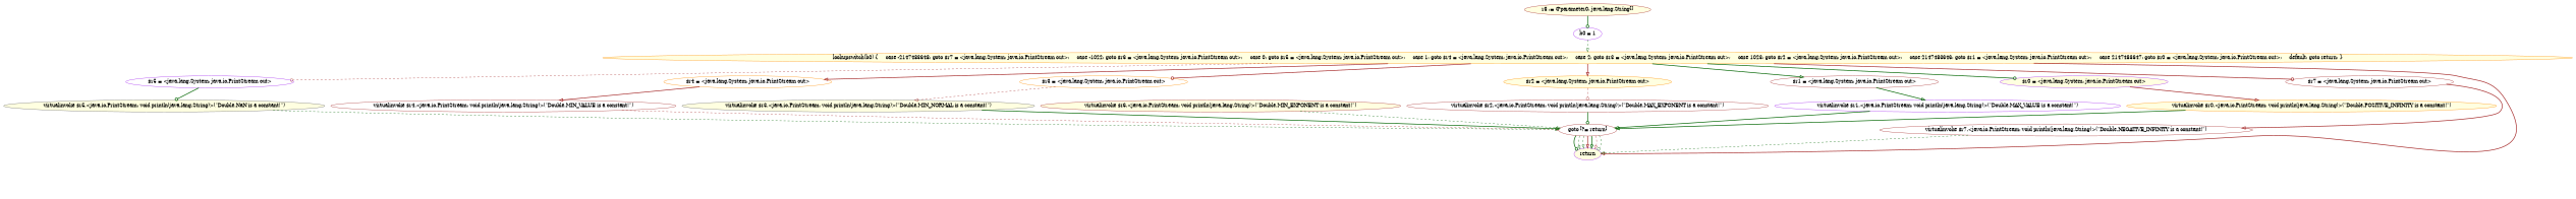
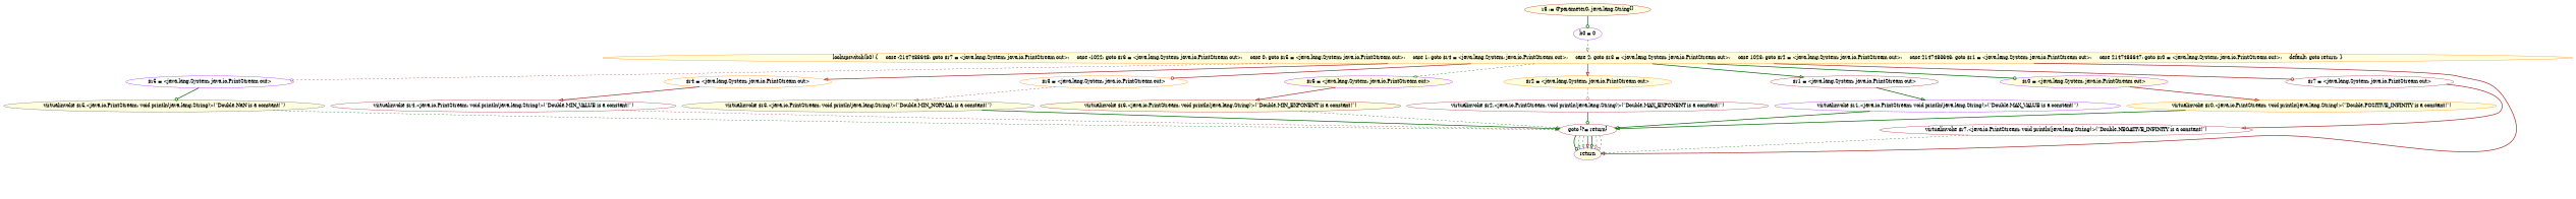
  digraph {
    node [color=brown fillcolor=white style=filled]
    edge [arrowhead=onormal color=darkgreen style=bold]
    "r8 := @parameter0: java.lang.String[]" [fillcolor=lightyellow]
-   "b0 = 0" [color=purple label="b0 = 1"]
+   "b0 = 0" [color=purple]
    "lookupswitch(b0) {     case -2147483648: goto $r7 = <java.lang.System: java.io.PrintStream out>;     case -1022: goto $r6 = <java.lang.System: java.io.PrintStream out>;     case 0: goto $r5 = <java.lang.System: java.io.PrintStream out>;     case 1: goto $r4 = <java.lang.System: java.io.PrintStream out>;     case 2: goto $r3 = <java.lang.System: java.io.PrintStream out>;     case 1023: goto $r2 = <java.lang.System: java.io.PrintStream out>;     case 2147483646: goto $r1 = <java.lang.System: java.io.PrintStream out>;     case 2147483647: goto $r0 = <java.lang.System: java.io.PrintStream out>;     default: goto return; }" [color=darkorange fillcolor=lightyellow]
    "$r5 = <java.lang.System: java.io.PrintStream out>" [color=purple]
    "$r4 = <java.lang.System: java.io.PrintStream out>" [color=darkorange]
    "$r3 = <java.lang.System: java.io.PrintStream out>" [color=darkorange]
+   "$r6 = <java.lang.System: java.io.PrintStream out>" [color=purple fillcolor=lightyellow]
    "$r2 = <java.lang.System: java.io.PrintStream out>" [color=darkorange fillcolor=lightyellow]
    "$r1 = <java.lang.System: java.io.PrintStream out>"
    "$r0 = <java.lang.System: java.io.PrintStream out>" [color=purple fillcolor=lightyellow]
    "$r7 = <java.lang.System: java.io.PrintStream out>"
    return [color=purple fillcolor=lightyellow]
    "virtualinvoke $r5.<java.io.PrintStream: void println(java.lang.String)>(\"Double.NaN is a constant!\")" [color=gray40 fillcolor=lightyellow]
    "virtualinvoke $r4.<java.io.PrintStream: void println(java.lang.String)>(\"Double.MIN_VALUE is a constant!\")"
    "virtualinvoke $r3.<java.io.PrintStream: void println(java.lang.String)>(\"Double.MIN_NORMAL is a constant!\")" [color=gray40 fillcolor=lightyellow]
    "virtualinvoke $r6.<java.io.PrintStream: void println(java.lang.String)>(\"Double.MIN_EXPONENT is a constant!\")" [fillcolor=lightyellow]
    "virtualinvoke $r2.<java.io.PrintStream: void println(java.lang.String)>(\"Double.MAX_EXPONENT is a constant!\")"
    "virtualinvoke $r1.<java.io.PrintStream: void println(java.lang.String)>(\"Double.MAX_VALUE is a constant!\")" [color=purple]
    "virtualinvoke $r0.<java.io.PrintStream: void println(java.lang.String)>(\"Double.POSITIVE_INFINITY is a constant!\")" [color=darkorange fillcolor=lightyellow]
    "virtualinvoke $r7.<java.io.PrintStream: void println(java.lang.String)>(\"Double.NEGATIVE_INFINITY is a constant!\")"
    "goto [?= return]"
    "r8 := @parameter0: java.lang.String[]" -> "b0 = 0" [arrowhead=odot]
    "b0 = 0" -> "lookupswitch(b0) {     case -2147483648: goto $r7 = <java.lang.System: java.io.PrintStream out>;     case -1022: goto $r6 = <java.lang.System: java.io.PrintStream out>;     case 0: goto $r5 = <java.lang.System: java.io.PrintStream out>;     case 1: goto $r4 = <java.lang.System: java.io.PrintStream out>;     case 2: goto $r3 = <java.lang.System: java.io.PrintStream out>;     case 1023: goto $r2 = <java.lang.System: java.io.PrintStream out>;     case 2147483646: goto $r1 = <java.lang.System: java.io.PrintStream out>;     case 2147483647: goto $r0 = <java.lang.System: java.io.PrintStream out>;     default: goto return; }" [style=dashed]
    "lookupswitch(b0) {     case -2147483648: goto $r7 = <java.lang.System: java.io.PrintStream out>;     case -1022: goto $r6 = <java.lang.System: java.io.PrintStream out>;     case 0: goto $r5 = <java.lang.System: java.io.PrintStream out>;     case 1: goto $r4 = <java.lang.System: java.io.PrintStream out>;     case 2: goto $r3 = <java.lang.System: java.io.PrintStream out>;     case 1023: goto $r2 = <java.lang.System: java.io.PrintStream out>;     case 2147483646: goto $r1 = <java.lang.System: java.io.PrintStream out>;     case 2147483647: goto $r0 = <java.lang.System: java.io.PrintStream out>;     default: goto return; }" -> "$r5 = <java.lang.System: java.io.PrintStream out>" [arrowhead=odot color=brown style=dashed]
    "lookupswitch(b0) {     case -2147483648: goto $r7 = <java.lang.System: java.io.PrintStream out>;     case -1022: goto $r6 = <java.lang.System: java.io.PrintStream out>;     case 0: goto $r5 = <java.lang.System: java.io.PrintStream out>;     case 1: goto $r4 = <java.lang.System: java.io.PrintStream out>;     case 2: goto $r3 = <java.lang.System: java.io.PrintStream out>;     case 1023: goto $r2 = <java.lang.System: java.io.PrintStream out>;     case 2147483646: goto $r1 = <java.lang.System: java.io.PrintStream out>;     case 2147483647: goto $r0 = <java.lang.System: java.io.PrintStream out>;     default: goto return; }" -> "$r4 = <java.lang.System: java.io.PrintStream out>" [color=brown]
    "lookupswitch(b0) {     case -2147483648: goto $r7 = <java.lang.System: java.io.PrintStream out>;     case -1022: goto $r6 = <java.lang.System: java.io.PrintStream out>;     case 0: goto $r5 = <java.lang.System: java.io.PrintStream out>;     case 1: goto $r4 = <java.lang.System: java.io.PrintStream out>;     case 2: goto $r3 = <java.lang.System: java.io.PrintStream out>;     case 1023: goto $r2 = <java.lang.System: java.io.PrintStream out>;     case 2147483646: goto $r1 = <java.lang.System: java.io.PrintStream out>;     case 2147483647: goto $r0 = <java.lang.System: java.io.PrintStream out>;     default: goto return; }" -> "$r3 = <java.lang.System: java.io.PrintStream out>" [arrowhead=odot color=brown]
+   "lookupswitch(b0) {     case -2147483648: goto $r7 = <java.lang.System: java.io.PrintStream out>;     case -1022: goto $r6 = <java.lang.System: java.io.PrintStream out>;     case 0: goto $r5 = <java.lang.System: java.io.PrintStream out>;     case 1: goto $r4 = <java.lang.System: java.io.PrintStream out>;     case 2: goto $r3 = <java.lang.System: java.io.PrintStream out>;     case 1023: goto $r2 = <java.lang.System: java.io.PrintStream out>;     case 2147483646: goto $r1 = <java.lang.System: java.io.PrintStream out>;     case 2147483647: goto $r0 = <java.lang.System: java.io.PrintStream out>;     default: goto return; }" -> "$r6 = <java.lang.System: java.io.PrintStream out>" [style=dashed]
    "lookupswitch(b0) {     case -2147483648: goto $r7 = <java.lang.System: java.io.PrintStream out>;     case -1022: goto $r6 = <java.lang.System: java.io.PrintStream out>;     case 0: goto $r5 = <java.lang.System: java.io.PrintStream out>;     case 1: goto $r4 = <java.lang.System: java.io.PrintStream out>;     case 2: goto $r3 = <java.lang.System: java.io.PrintStream out>;     case 1023: goto $r2 = <java.lang.System: java.io.PrintStream out>;     case 2147483646: goto $r1 = <java.lang.System: java.io.PrintStream out>;     case 2147483647: goto $r0 = <java.lang.System: java.io.PrintStream out>;     default: goto return; }" -> "$r2 = <java.lang.System: java.io.PrintStream out>" [color=brown]
    "lookupswitch(b0) {     case -2147483648: goto $r7 = <java.lang.System: java.io.PrintStream out>;     case -1022: goto $r6 = <java.lang.System: java.io.PrintStream out>;     case 0: goto $r5 = <java.lang.System: java.io.PrintStream out>;     case 1: goto $r4 = <java.lang.System: java.io.PrintStream out>;     case 2: goto $r3 = <java.lang.System: java.io.PrintStream out>;     case 1023: goto $r2 = <java.lang.System: java.io.PrintStream out>;     case 2147483646: goto $r1 = <java.lang.System: java.io.PrintStream out>;     case 2147483647: goto $r0 = <java.lang.System: java.io.PrintStream out>;     default: goto return; }" -> "$r1 = <java.lang.System: java.io.PrintStream out>"
    "lookupswitch(b0) {     case -2147483648: goto $r7 = <java.lang.System: java.io.PrintStream out>;     case -1022: goto $r6 = <java.lang.System: java.io.PrintStream out>;     case 0: goto $r5 = <java.lang.System: java.io.PrintStream out>;     case 1: goto $r4 = <java.lang.System: java.io.PrintStream out>;     case 2: goto $r3 = <java.lang.System: java.io.PrintStream out>;     case 1023: goto $r2 = <java.lang.System: java.io.PrintStream out>;     case 2147483646: goto $r1 = <java.lang.System: java.io.PrintStream out>;     case 2147483647: goto $r0 = <java.lang.System: java.io.PrintStream out>;     default: goto return; }" -> "$r0 = <java.lang.System: java.io.PrintStream out>" [arrowhead=odot]
    "lookupswitch(b0) {     case -2147483648: goto $r7 = <java.lang.System: java.io.PrintStream out>;     case -1022: goto $r6 = <java.lang.System: java.io.PrintStream out>;     case 0: goto $r5 = <java.lang.System: java.io.PrintStream out>;     case 1: goto $r4 = <java.lang.System: java.io.PrintStream out>;     case 2: goto $r3 = <java.lang.System: java.io.PrintStream out>;     case 1023: goto $r2 = <java.lang.System: java.io.PrintStream out>;     case 2147483646: goto $r1 = <java.lang.System: java.io.PrintStream out>;     case 2147483647: goto $r0 = <java.lang.System: java.io.PrintStream out>;     default: goto return; }" -> "$r7 = <java.lang.System: java.io.PrintStream out>" [arrowhead=odot color=brown]
    "lookupswitch(b0) {     case -2147483648: goto $r7 = <java.lang.System: java.io.PrintStream out>;     case -1022: goto $r6 = <java.lang.System: java.io.PrintStream out>;     case 0: goto $r5 = <java.lang.System: java.io.PrintStream out>;     case 1: goto $r4 = <java.lang.System: java.io.PrintStream out>;     case 2: goto $r3 = <java.lang.System: java.io.PrintStream out>;     case 1023: goto $r2 = <java.lang.System: java.io.PrintStream out>;     case 2147483646: goto $r1 = <java.lang.System: java.io.PrintStream out>;     case 2147483647: goto $r0 = <java.lang.System: java.io.PrintStream out>;     default: goto return; }" -> return [color=brown]
    "$r5 = <java.lang.System: java.io.PrintStream out>" -> "virtualinvoke $r5.<java.io.PrintStream: void println(java.lang.String)>(\"Double.NaN is a constant!\")" [arrowhead=odot]
    "$r4 = <java.lang.System: java.io.PrintStream out>" -> "virtualinvoke $r4.<java.io.PrintStream: void println(java.lang.String)>(\"Double.MIN_VALUE is a constant!\")" [color=brown]
    "$r3 = <java.lang.System: java.io.PrintStream out>" -> "virtualinvoke $r3.<java.io.PrintStream: void println(java.lang.String)>(\"Double.MIN_NORMAL is a constant!\")" [color=brown style=dashed]
+   "$r6 = <java.lang.System: java.io.PrintStream out>" -> "virtualinvoke $r6.<java.io.PrintStream: void println(java.lang.String)>(\"Double.MIN_EXPONENT is a constant!\")" [color=brown]
    "$r2 = <java.lang.System: java.io.PrintStream out>" -> "virtualinvoke $r2.<java.io.PrintStream: void println(java.lang.String)>(\"Double.MAX_EXPONENT is a constant!\")" [arrowhead=odot color=brown style=dashed]
    "$r1 = <java.lang.System: java.io.PrintStream out>" -> "virtualinvoke $r1.<java.io.PrintStream: void println(java.lang.String)>(\"Double.MAX_VALUE is a constant!\")"
    "$r0 = <java.lang.System: java.io.PrintStream out>" -> "virtualinvoke $r0.<java.io.PrintStream: void println(java.lang.String)>(\"Double.POSITIVE_INFINITY is a constant!\")" [color=brown]
    "$r7 = <java.lang.System: java.io.PrintStream out>" -> "virtualinvoke $r7.<java.io.PrintStream: void println(java.lang.String)>(\"Double.NEGATIVE_INFINITY is a constant!\")" [color=brown]
    "virtualinvoke $r5.<java.io.PrintStream: void println(java.lang.String)>(\"Double.NaN is a constant!\")" -> "goto [?= return]" [style=dashed]
    "virtualinvoke $r4.<java.io.PrintStream: void println(java.lang.String)>(\"Double.MIN_VALUE is a constant!\")" -> "goto [?= return]" [arrowhead=odot color=brown style=dashed]
    "virtualinvoke $r3.<java.io.PrintStream: void println(java.lang.String)>(\"Double.MIN_NORMAL is a constant!\")" -> "goto [?= return]"
    "virtualinvoke $r6.<java.io.PrintStream: void println(java.lang.String)>(\"Double.MIN_EXPONENT is a constant!\")" -> "goto [?= return]" [style=dashed]
    "virtualinvoke $r2.<java.io.PrintStream: void println(java.lang.String)>(\"Double.MAX_EXPONENT is a constant!\")" -> "goto [?= return]" [arrowhead=odot]
    "virtualinvoke $r1.<java.io.PrintStream: void println(java.lang.String)>(\"Double.MAX_VALUE is a constant!\")" -> "goto [?= return]"
    "virtualinvoke $r0.<java.io.PrintStream: void println(java.lang.String)>(\"Double.POSITIVE_INFINITY is a constant!\")" -> "goto [?= return]"
    "virtualinvoke $r7.<java.io.PrintStream: void println(java.lang.String)>(\"Double.NEGATIVE_INFINITY is a constant!\")" -> return [style=dashed]
    "goto [?= return]" -> return [arrowhead=odot]
    "goto [?= return]" -> return [style=dashed]
    "goto [?= return]" -> return [style=dashed]
    "goto [?= return]" -> return [color=brown]
    "goto [?= return]" -> return
    "goto [?= return]" -> return [color=brown style=dashed]
    "goto [?= return]" -> return [arrowhead=odot style=dashed]
  }
